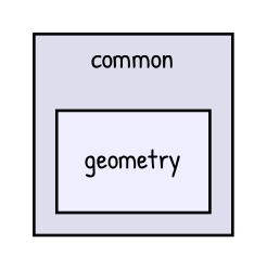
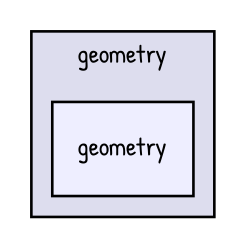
  digraph {
    compound=true
    fontname="Patrick Hand"
    n1 [fillcolor="#eeeeff" fontname="Patrick Hand" fontsize=10 label=geometry pencolor=black shape=box style=filled]
    subgraph cluster_1 {
      bgcolor="#ddddee"
      fontsize=10
-     label=common
+     label=geometry
      pencolor=black
      n1
    }
  }
